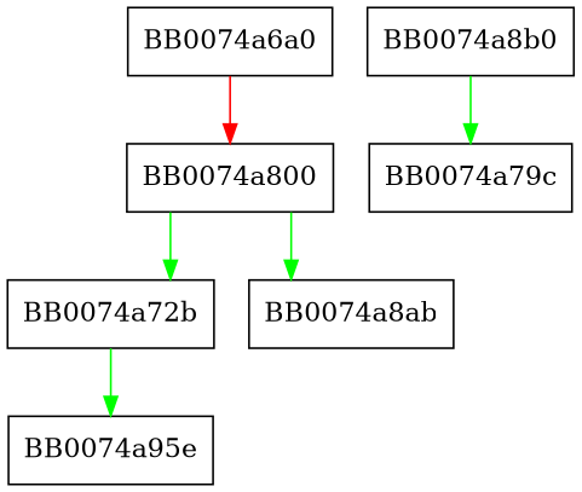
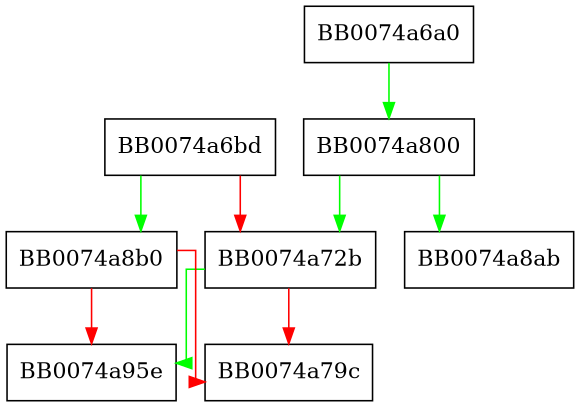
  digraph {
    fontname="DejaVu Serif"
    splines=ortho
    node [fontname="DejaVu Serif" shape=box]
    edge [color=green fontname="DejaVu Serif"]
    BB0074a6a0
    BB0074a800
    BB0074a72b
    BB0074a8ab
+   BB0074a6bd
    BB0074a8b0
    BB0074a95e
    BB0074a79c
-   BB0074a6a0 -> BB0074a800 [color=red]
+   BB0074a6a0 -> BB0074a800
    BB0074a800 -> BB0074a72b
    BB0074a800 -> BB0074a8ab
    BB0074a72b -> BB0074a95e
-   BB0074a8b0 -> BB0074a79c
+   BB0074a72b -> BB0074a79c [color=red]
+   BB0074a6bd -> BB0074a72b [color=red]
+   BB0074a6bd -> BB0074a8b0
+   BB0074a8b0 -> BB0074a95e [color=red]
+   BB0074a8b0 -> BB0074a79c [color=red]
  }
